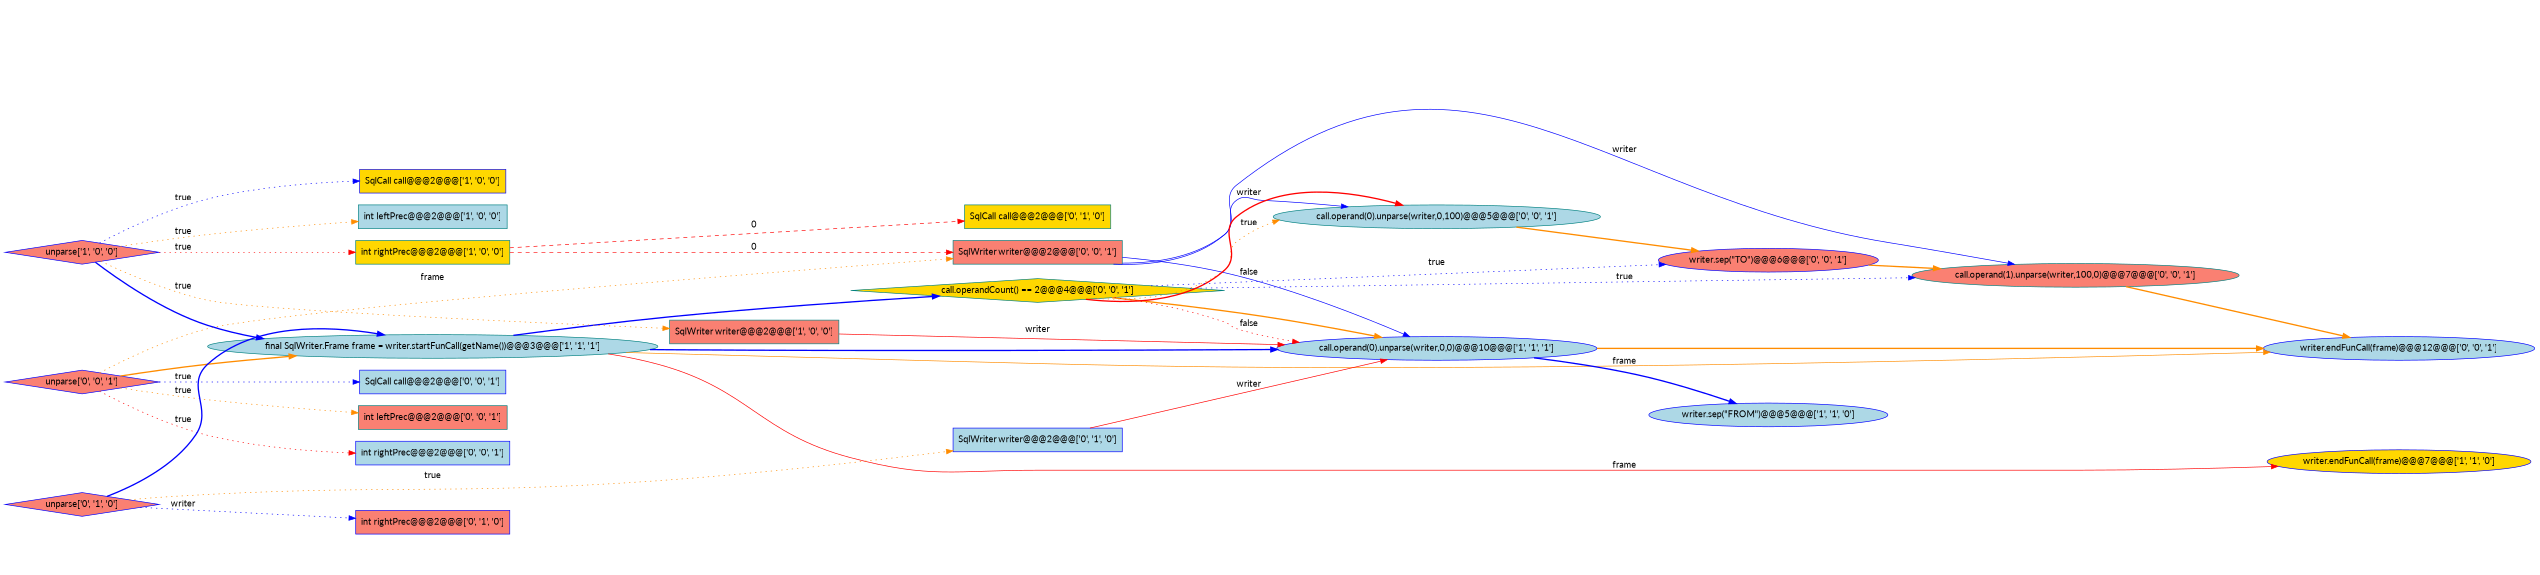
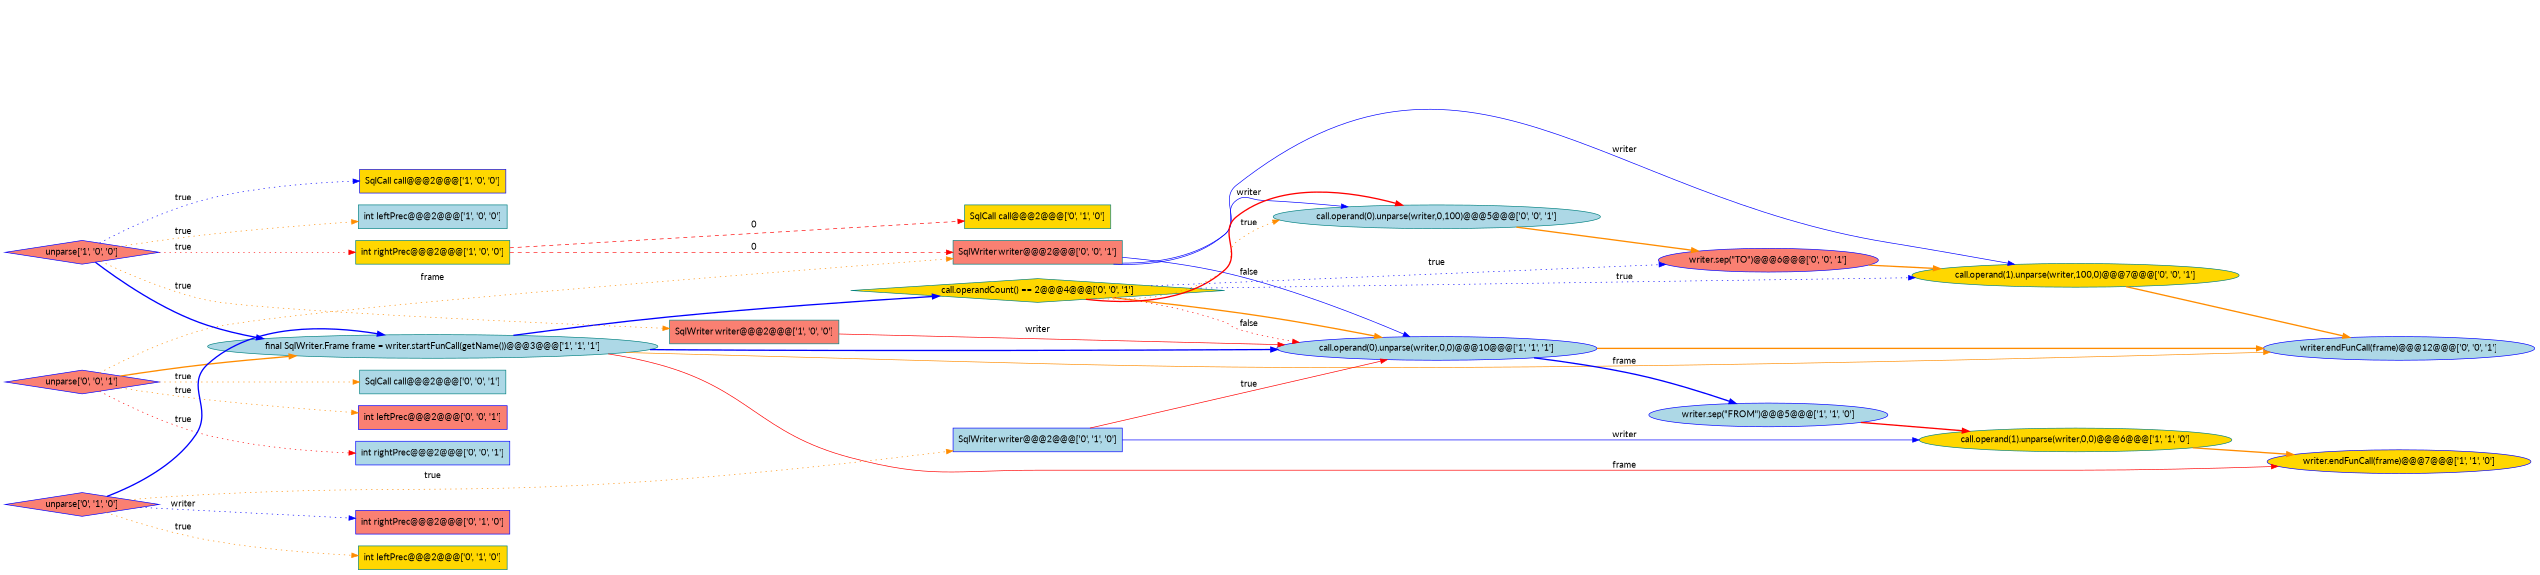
  digraph {
    fontname=Lato
    rankdir=LR
    node [color=blue fillcolor=lightblue fontname=Lato shape=box style=filled]
    edge [color=darkorange fontname=Lato style=dotted]
    n1 [label="writer.sep(\"FROM\")@@@5@@@['1', '1', '0']" shape=ellipse]
+   n2 [color=teal fillcolor=gold label="call.operand(1).unparse(writer,0,0)@@@6@@@['1', '1', '0']" shape=ellipse]
    n3 [fillcolor=gold label="writer.endFunCall(frame)@@@7@@@['1', '1', '0']" shape=ellipse]
    n4 [label="writer.endFunCall(frame)@@@12@@@['0', '0', '1']" shape=ellipse]
    n5 [fillcolor=salmon label="unparse['0', '0', '1']" shape=diamond]
    n6 [color=teal fillcolor=salmon label="SqlWriter writer@@@2@@@['0', '0', '1']"]
-   n7 [color=teal fillcolor=salmon label="int leftPrec@@@2@@@['0', '0', '1']"]
+   n7 [fillcolor=salmon label="int leftPrec@@@2@@@['0', '0', '1']"]
    n8 [label="int rightPrec@@@2@@@['0', '0', '1']"]
-   n9 [label="SqlCall call@@@2@@@['0', '0', '1']"]
+   n9 [color=teal label="SqlCall call@@@2@@@['0', '0', '1']"]
    n10 [color=teal label="final SqlWriter.Frame frame = writer.startFunCall(getName())@@@3@@@['1', '1', '1']" shape=ellipse]
-   n11 [color=teal fillcolor=salmon label="call.operand(1).unparse(writer,100,0)@@@7@@@['0', '0', '1']" shape=ellipse]
+   n11 [color=teal fillcolor=gold label="call.operand(1).unparse(writer,100,0)@@@7@@@['0', '0', '1']" shape=ellipse]
    n12 [label="call.operand(0).unparse(writer,0,0)@@@10@@@['1', '1', '1']" shape=ellipse]
    n13 [color=teal label="call.operand(0).unparse(writer,0,100)@@@5@@@['0', '0', '1']" shape=ellipse]
    n14 [color=teal fillcolor=gold label="call.operandCount() == 2@@@4@@@['0', '0', '1']" shape=diamond]
    n15 [fillcolor=salmon label="writer.sep(\"TO\")@@@6@@@['0', '0', '1']" shape=ellipse]
    n16 [color=teal fillcolor=salmon label="SqlWriter writer@@@2@@@['1', '0', '0']"]
+   n17 [color=teal fillcolor=gold label="int leftPrec@@@2@@@['0', '1', '0']"]
    n18 [fillcolor=salmon label="int rightPrec@@@2@@@['0', '1', '0']"]
    n19 [color=teal fillcolor=gold label="int rightPrec@@@2@@@['1', '0', '0']"]
    n20 [color=teal fillcolor=gold label="SqlCall call@@@2@@@['0', '1', '0']"]
    n21 [label="SqlWriter writer@@@2@@@['0', '1', '0']"]
    n22 [fillcolor=gold label="SqlCall call@@@2@@@['1', '0', '0']"]
    n23 [fillcolor=salmon label="unparse['0', '1', '0']" shape=diamond]
    n24 [color=teal label="int leftPrec@@@2@@@['1', '0', '0']"]
    n25 [fillcolor=salmon label="unparse['1', '0', '0']" shape=diamond]
+   n1 -> n2 [color=red style=bold]
+   n2 -> n3 [style=bold]
    n5 -> n6 [label=frame]
    n5 -> n7 [label=true]
    n5 -> n8 [color=red label=true]
-   n5 -> n9 [color=blue label=true]
+   n5 -> n9 [label=true]
    n5 -> n10 [style=bold]
    n6 -> n11 [color=blue label=writer style=solid]
    n6 -> n12 [color=blue label=false style=solid]
    n6 -> n13 [color=blue label=writer style=solid]
    n10 -> n3 [color=red label=frame style=solid]
    n10 -> n4 [label=frame style=solid]
    n10 -> n12 [color=blue style=bold]
    n10 -> n14 [color=blue style=bold]
    n11 -> n4 [style=bold]
    n12 -> n1 [color=blue style=bold]
    n12 -> n4 [style=bold]
    n13 -> n15 [style=bold]
    n14 -> n11 [color=blue label=true]
    n14 -> n12 [style=bold]
    n14 -> n12 [color=red label=false]
    n14 -> n13 [label=true]
    n14 -> n13 [color=red style=bold]
    n14 -> n15 [color=blue label=true]
    n15 -> n11 [style=bold]
    n16 -> n12 [color=red label=writer style=solid]
    n19 -> n6 [color=red label=0 style=dashed]
    n19 -> n20 [color=red label=0 style=dashed]
-   n21 -> n12 [color=red label=writer style=solid]
+   n21 -> n2 [color=blue label=writer style=solid]
+   n21 -> n12 [color=red label=true style=solid]
    n23 -> n10 [color=blue style=bold]
+   n23 -> n17 [label=true]
    n23 -> n18 [color=blue label=writer]
    n23 -> n21 [label=true]
    n25 -> n10 [color=blue style=bold]
    n25 -> n16 [label=true]
    n25 -> n19 [color=red label=true]
    n25 -> n22 [color=blue label=true]
    n25 -> n24 [label=true]
  }
